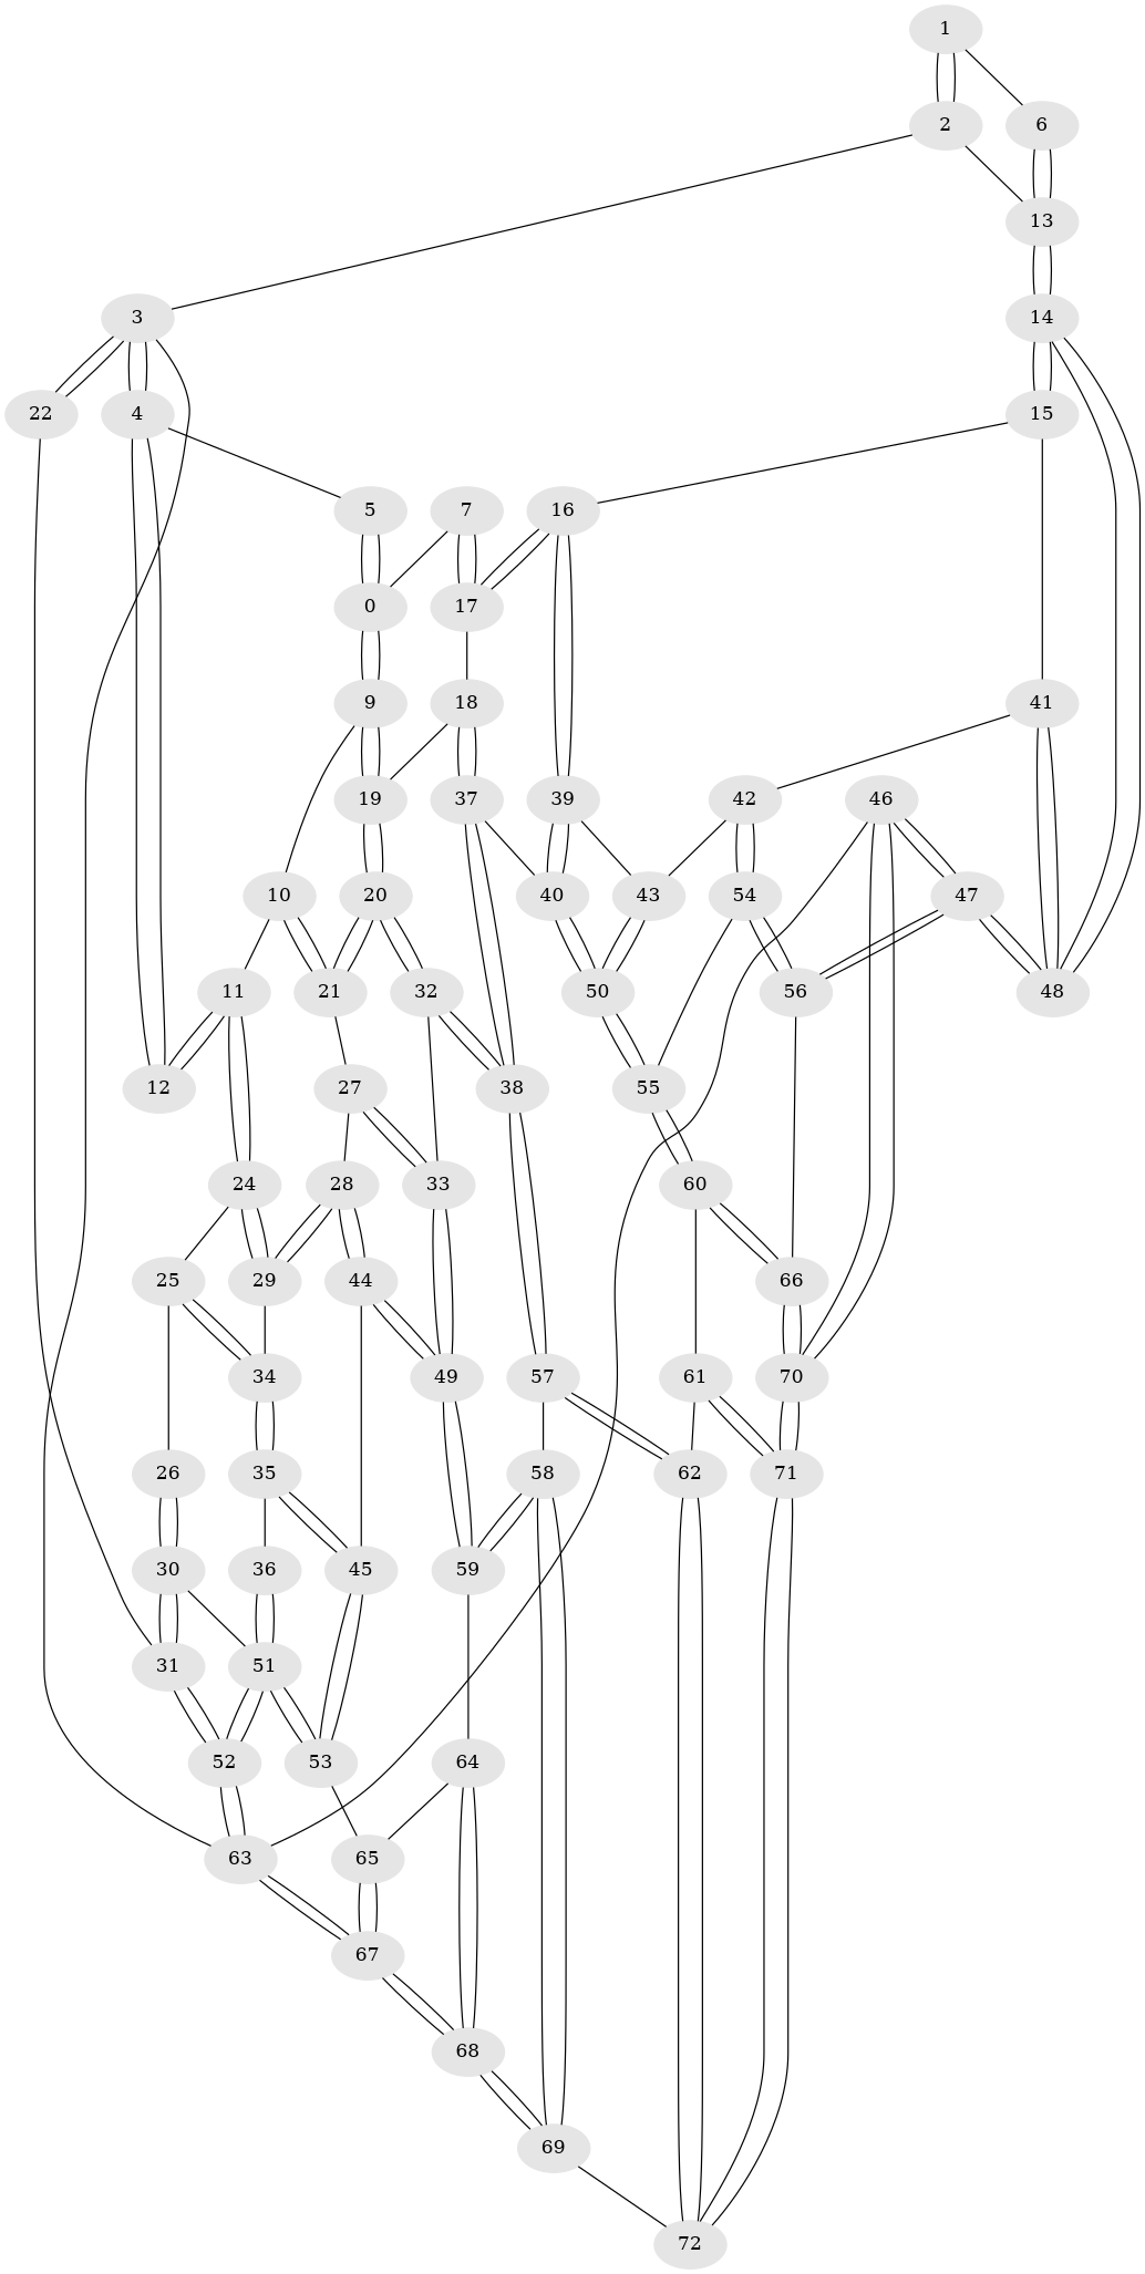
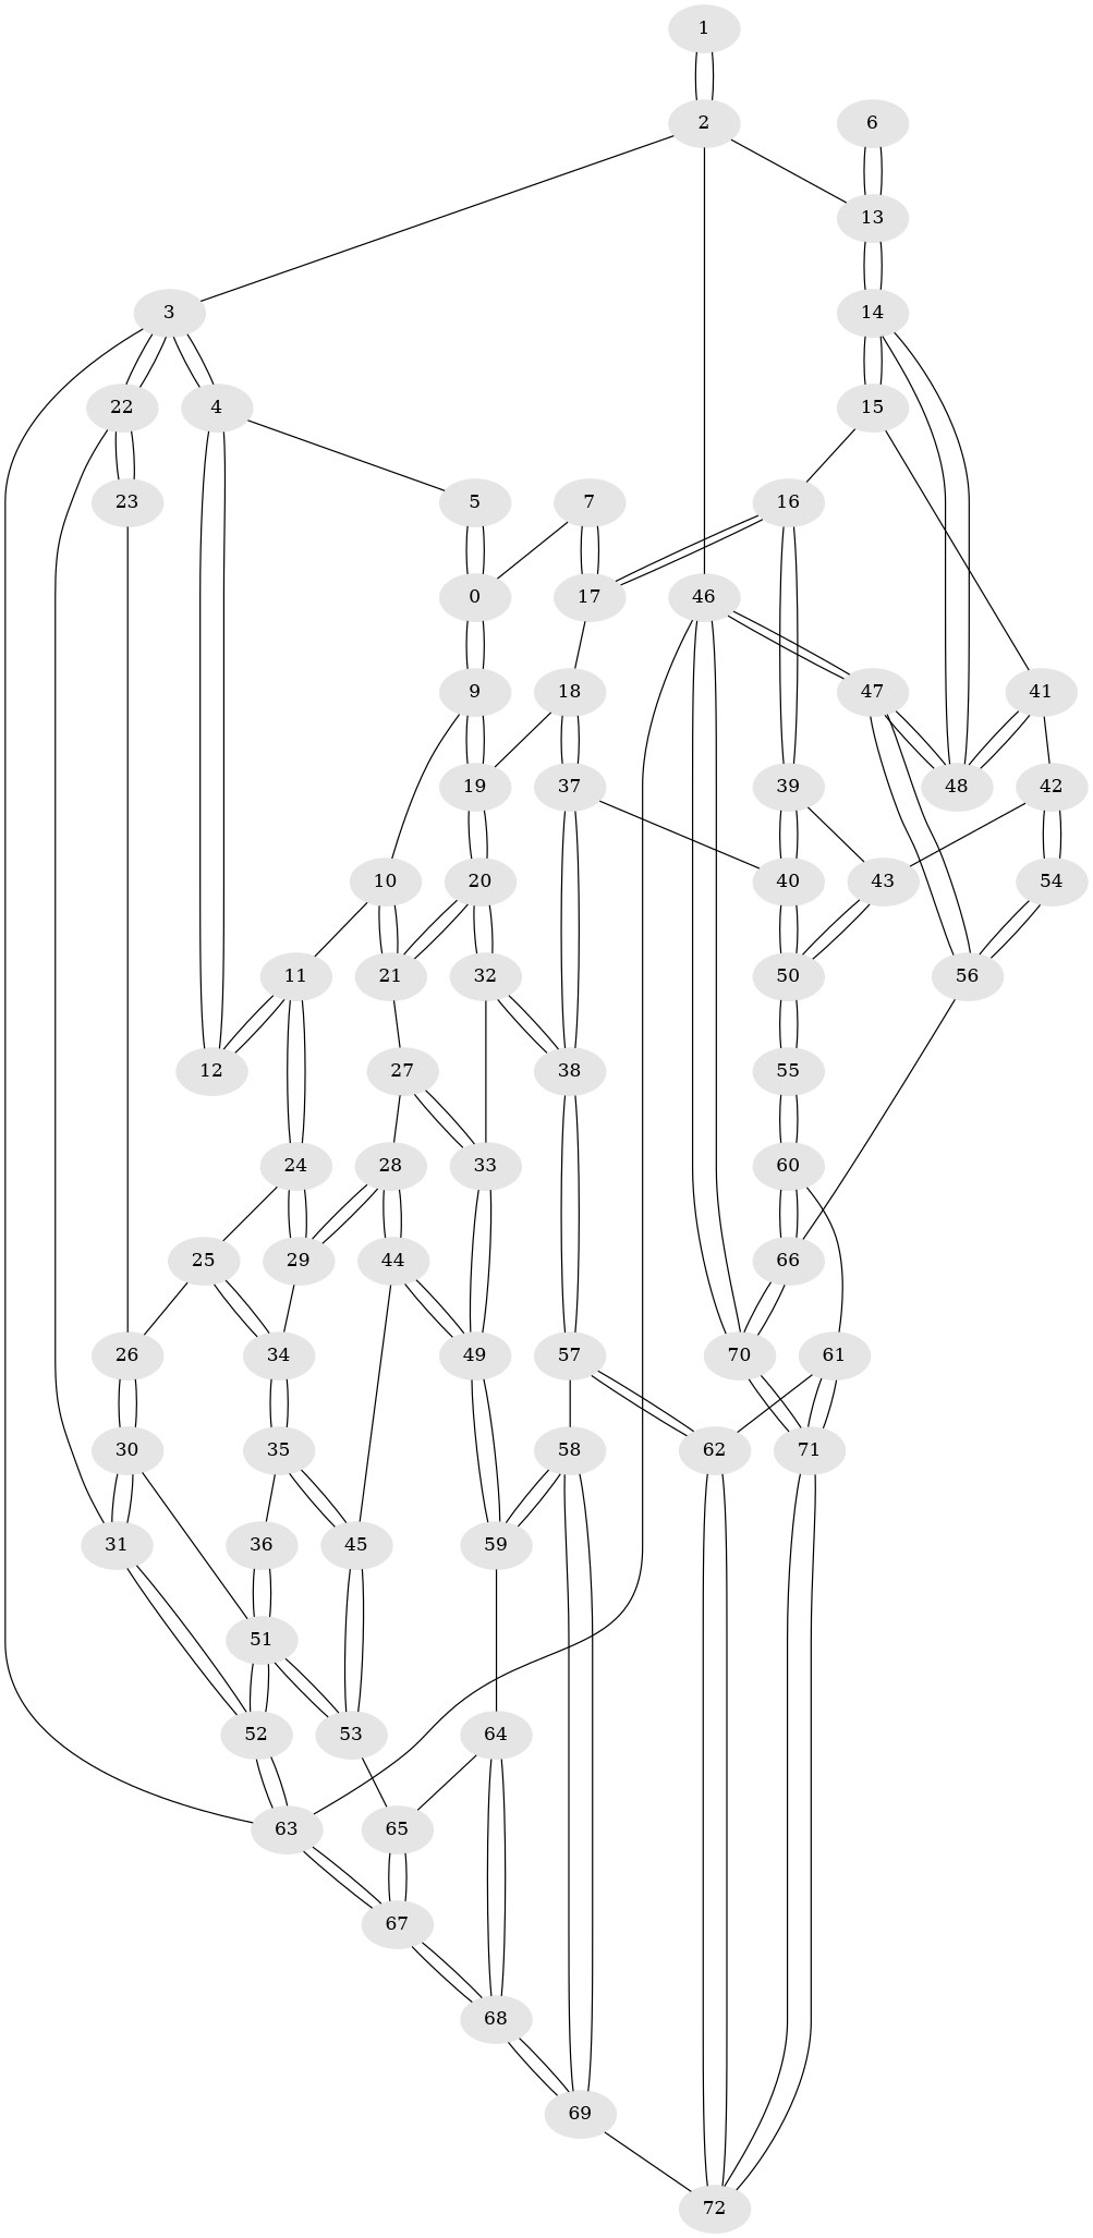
  graph {
    node [color=gray90 style=filled]
    1
    2
    6
    3
    13
    46
    4
    22
    63
    14
    47
    70
    5
    12
+   23
    31
    67
    n18 [label=0]
    9
    7
    17
    18
    10
    19
    11
    21
    20
    24
    27
    25
    29
    15
    48
    16
    41
    39
    42
    40
    43
    37
    38
    32
    33
    28
    26
    52
    30
    34
    35
    51
    44
    49
    45
    36
    57
    59
    53
    50
    58
    62
    55
    54
    56
    65
    71
    66
    64
    60
    61
    69
    72
    68
    1 -- 2
    1 -- 2
-   1 -- 6
    2 -- 3
    2 -- 13
+   2 -- 46
    6 -- 13
    6 -- 13
    3 -- 4
    3 -- 4
    3 -- 22
    3 -- 22
    3 -- 63
    13 -- 14
    13 -- 14
    46 -- 63
    46 -- 47
    46 -- 47
    46 -- 70
    46 -- 70
    4 -- 5
    4 -- 12
    4 -- 12
+   22 -- 23
+   22 -- 23
    22 -- 31
    63 -- 67
    63 -- 67
    14 -- 15
    14 -- 15
    14 -- 48
    14 -- 48
    47 -- 48
    47 -- 48
    47 -- 56
    47 -- 56
    70 -- 71
    70 -- 71
    5 -- n18
    5 -- n18
+   23 -- 26
    31 -- 52
    31 -- 52
    67 -- 68
    67 -- 68
    n18 -- 9
    n18 -- 9
    9 -- 10
    9 -- 19
    9 -- 19
    7 -- n18
    7 -- 17
    7 -- 17
    17 -- 18
    18 -- 19
    18 -- 37
    18 -- 37
    10 -- 11
    10 -- 21
    10 -- 21
    19 -- 20
    19 -- 20
    11 -- 12
    11 -- 12
    11 -- 24
    11 -- 24
    21 -- 27
    20 -- 21
    20 -- 21
    20 -- 32
    20 -- 32
    24 -- 25
    24 -- 29
    24 -- 29
    27 -- 33
    27 -- 33
    27 -- 28
    25 -- 26
    25 -- 34
    25 -- 34
    29 -- 34
    15 -- 16
    15 -- 41
    16 -- 17
    16 -- 17
    16 -- 39
    16 -- 39
    41 -- 48
    41 -- 48
    41 -- 42
    39 -- 40
    39 -- 40
    39 -- 43
    42 -- 43
    42 -- 54
    42 -- 54
    40 -- 50
    40 -- 50
    43 -- 50
    43 -- 50
    37 -- 40
    37 -- 38
    37 -- 38
    38 -- 57
    38 -- 57
    32 -- 38
    32 -- 38
    32 -- 33
    33 -- 49
    33 -- 49
    28 -- 29
    28 -- 29
    28 -- 44
    28 -- 44
    26 -- 30
    26 -- 30
    52 -- 63
    52 -- 63
    30 -- 31
    30 -- 31
    30 -- 51
    34 -- 35
    34 -- 35
    35 -- 45
    35 -- 45
    35 -- 36
    51 -- 52
    51 -- 52
    51 -- 53
    51 -- 53
    44 -- 49
    44 -- 49
    44 -- 45
    49 -- 59
    49 -- 59
    45 -- 53
    45 -- 53
    36 -- 51
    36 -- 51
    57 -- 58
    57 -- 62
    57 -- 62
    59 -- 64
    53 -- 65
    50 -- 55
    50 -- 55
    58 -- 59
    58 -- 59
    58 -- 69
    58 -- 69
    62 -- 72
    62 -- 72
    55 -- 60
    55 -- 60
-   54 -- 55
    54 -- 56
    54 -- 56
    56 -- 66
    65 -- 67
    65 -- 67
    71 -- 72
    71 -- 72
    66 -- 70
    66 -- 70
    64 -- 65
    64 -- 68
    64 -- 68
    60 -- 66
    60 -- 66
    60 -- 61
    61 -- 62
    61 -- 71
    61 -- 71
    69 -- 72
    68 -- 69
    68 -- 69
  }
